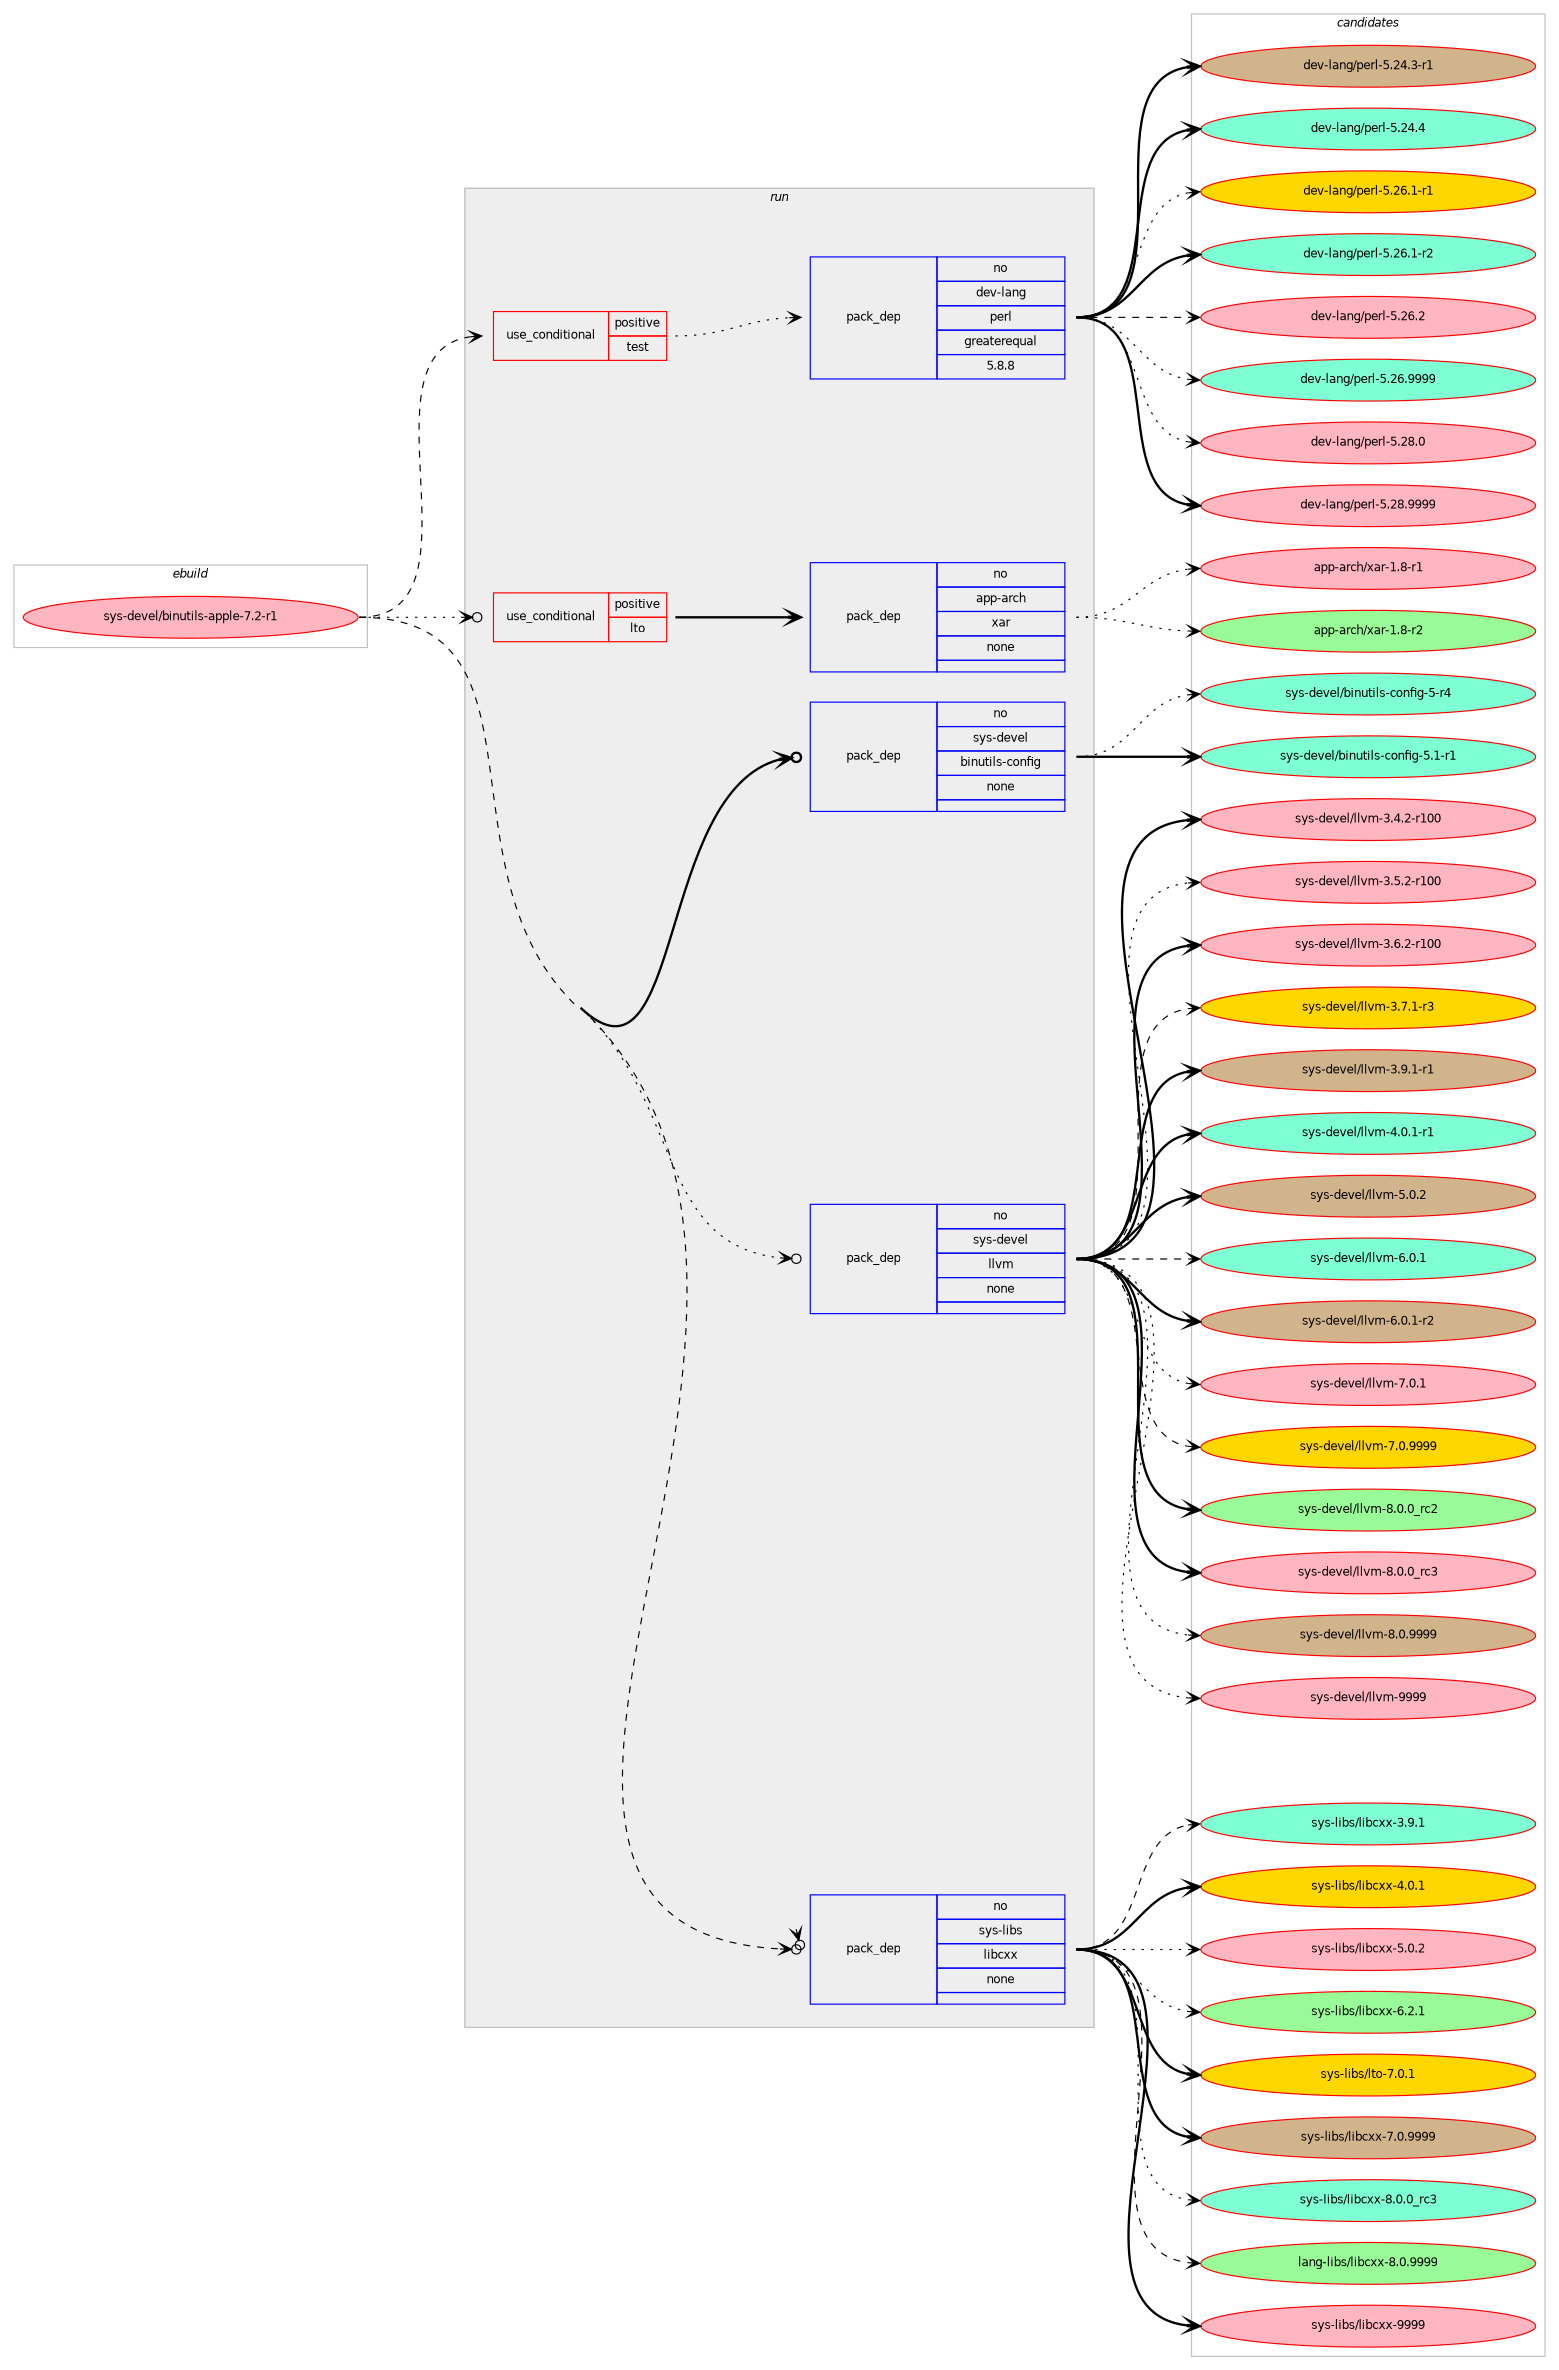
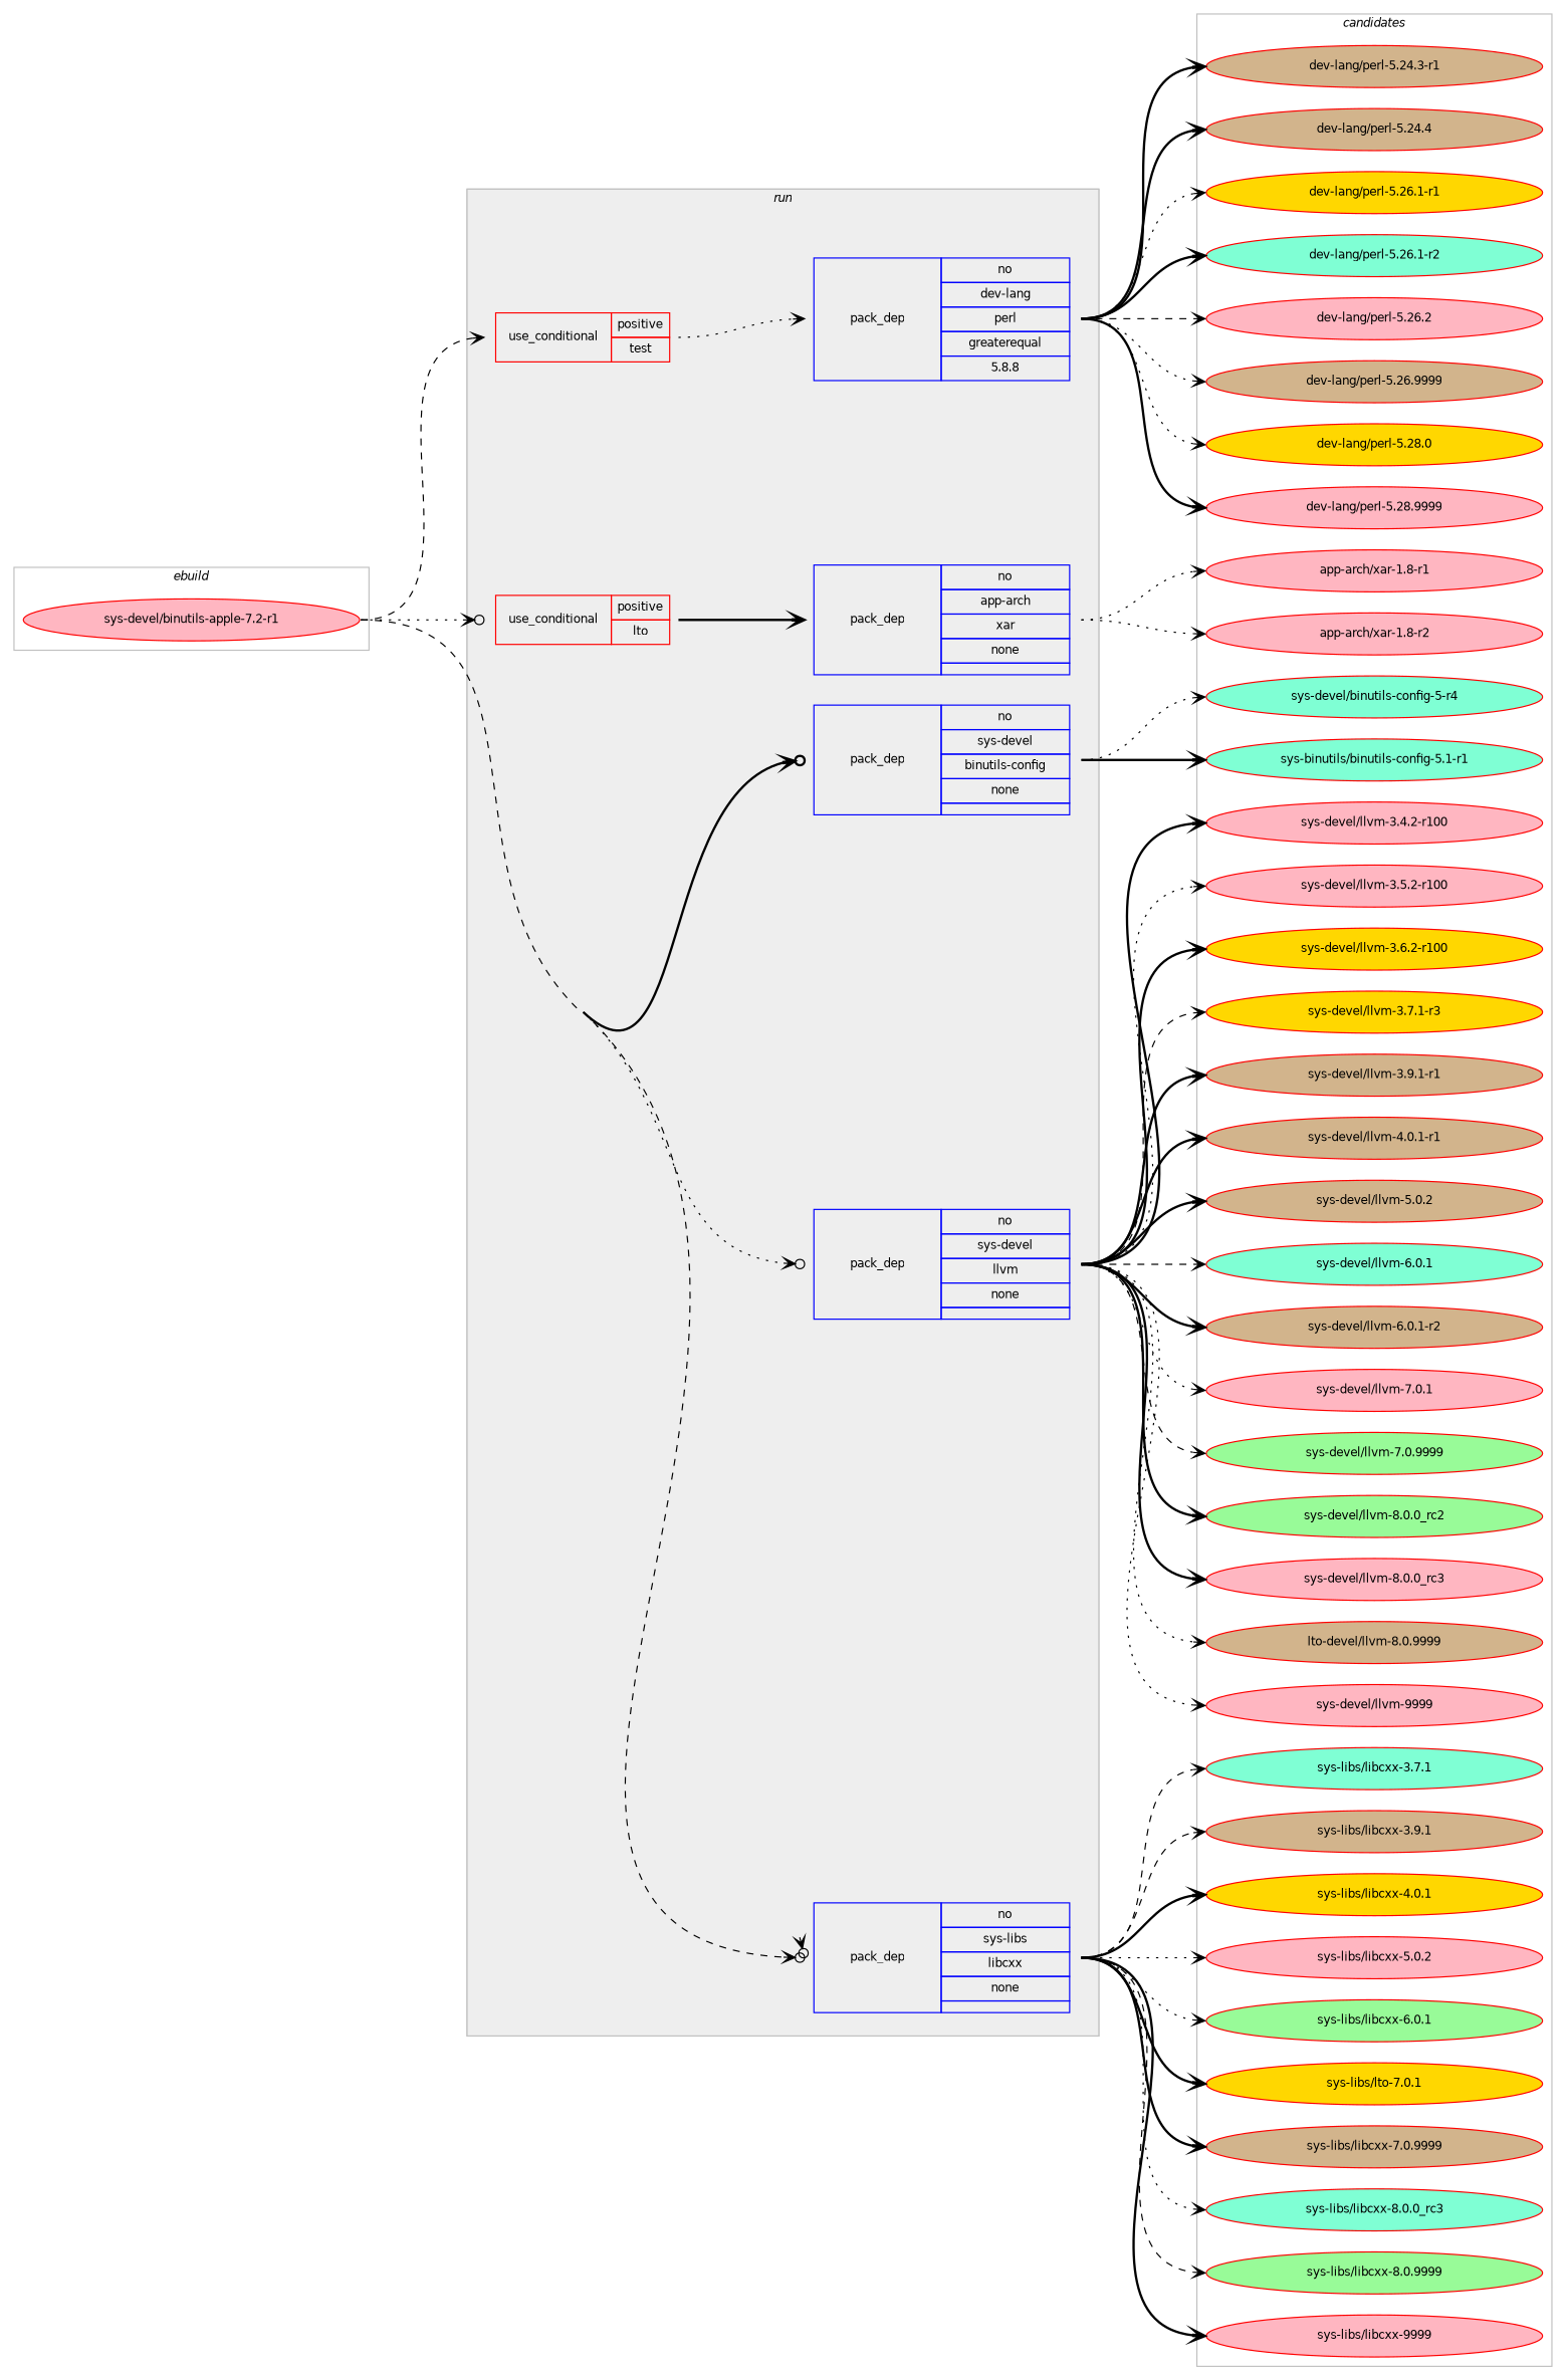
  digraph {
    compound=true
    concentrate=true
    fontname=Helvetica
    fontsize=10
    newrank=true
    rankdir=LR
    ranksep=1.5
    node [color=red fillcolor=lightpink fontname=Helvetica fontsize=10 style=filled]
    edge [arrowhead=vee headport=w style=bold tailport=e weight=100]
    n1 [label="sys-devel/binutils-apple-7.2-r1" width=4]
    n2 [color=blue label=<<TABLE BORDER="0" CELLBORDER="1" CELLSPACING="0" CELLPADDING="4" WIDTH="220"><TR><TD ROWSPAN="6" CELLPADDING="30">pack_dep</TD></TR><TR><TD WIDTH="110">no</TD></TR><TR><TD>dev-lang</TD></TR><TR><TD>perl</TD></TR><TR><TD>greaterequal</TD></TR><TR><TD>5.8.8</TD></TR></TABLE>> shape=none fillcolor="" style=""]
    n3 [label=<<TABLE BORDER="0" CELLBORDER="1" CELLSPACING="0" CELLPADDING="4"><TR><TD ROWSPAN="3" CELLPADDING="10">use_conditional</TD></TR><TR><TD>positive</TD></TR><TR><TD>test</TD></TR></TABLE>> shape=none fillcolor="" style=""]
    n4 [color=blue label=<<TABLE BORDER="0" CELLBORDER="1" CELLSPACING="0" CELLPADDING="4" WIDTH="220"><TR><TD ROWSPAN="6" CELLPADDING="30">pack_dep</TD></TR><TR><TD WIDTH="110">no</TD></TR><TR><TD>app-arch</TD></TR><TR><TD>xar</TD></TR><TR><TD>none</TD></TR><TR><TD></TD></TR></TABLE>> shape=none fillcolor="" style=""]
    n5 [label=<<TABLE BORDER="0" CELLBORDER="1" CELLSPACING="0" CELLPADDING="4"><TR><TD ROWSPAN="3" CELLPADDING="10">use_conditional</TD></TR><TR><TD>positive</TD></TR><TR><TD>lto</TD></TR></TABLE>> shape=none fillcolor="" style=""]
    n6 [color=blue label=<<TABLE BORDER="0" CELLBORDER="1" CELLSPACING="0" CELLPADDING="4" WIDTH="220"><TR><TD ROWSPAN="6" CELLPADDING="30">pack_dep</TD></TR><TR><TD WIDTH="110">no</TD></TR><TR><TD>sys-devel</TD></TR><TR><TD>binutils-config</TD></TR><TR><TD>none</TD></TR><TR><TD></TD></TR></TABLE>> shape=none fillcolor="" style=""]
    n7 [color=blue label=<<TABLE BORDER="0" CELLBORDER="1" CELLSPACING="0" CELLPADDING="4" WIDTH="220"><TR><TD ROWSPAN="6" CELLPADDING="30">pack_dep</TD></TR><TR><TD WIDTH="110">no</TD></TR><TR><TD>sys-devel</TD></TR><TR><TD>llvm</TD></TR><TR><TD>none</TD></TR><TR><TD></TD></TR></TABLE>> shape=none fillcolor="" style=""]
    n8 [color=blue label=<<TABLE BORDER="0" CELLBORDER="1" CELLSPACING="0" CELLPADDING="4" WIDTH="220"><TR><TD ROWSPAN="6" CELLPADDING="30">pack_dep</TD></TR><TR><TD WIDTH="110">no</TD></TR><TR><TD>sys-libs</TD></TR><TR><TD>libcxx</TD></TR><TR><TD>none</TD></TR><TR><TD></TD></TR></TABLE>> shape=none fillcolor="" style=""]
    n9 [fillcolor=tan label="dev-lang/perl-5.24.3-r1" width=4]
-   n10 [fillcolor=aquamarine label="dev-lang/perl-5.24.4" width=4]
+   n10 [fillcolor=tan label="dev-lang/perl-5.24.4" width=4]
    n11 [fillcolor=gold label="dev-lang/perl-5.26.1-r1" width=4]
    n12 [fillcolor=aquamarine label="dev-lang/perl-5.26.1-r2" width=4]
    n13 [label="dev-lang/perl-5.26.2" width=4]
-   n14 [fillcolor=aquamarine label="dev-lang/perl-5.26.9999" width=4]
-   n15 [label="dev-lang/perl-5.28.0" width=4]
+   n14 [fillcolor=tan label="dev-lang/perl-5.26.9999" width=4]
+   n15 [fillcolor=gold label="dev-lang/perl-5.28.0" width=4]
    n16 [label="dev-lang/perl-5.28.9999" width=4]
    n17 [label="app-arch/xar-1.8-r1" width=4]
-   n18 [fillcolor=palegreen label="app-arch/xar-1.8-r2" width=4]
+   n18 [label="app-arch/xar-1.8-r2" width=4]
    n19 [fillcolor=aquamarine label="sys-devel/binutils-config-5-r4" width=4]
-   n20 [fillcolor=aquamarine label="sys-devel/binutils-config-5.1-r1" width=4]
+   n20 [fillcolor=aquamarine label="sys-binutils/binutils-config-5.1-r1" width=4]
    n21 [label="sys-devel/llvm-3.4.2-r100" width=4]
    n22 [label="sys-devel/llvm-3.5.2-r100" width=4]
-   n23 [label="sys-devel/llvm-3.6.2-r100" width=4]
+   n23 [fillcolor=gold label="sys-devel/llvm-3.6.2-r100" width=4]
    n24 [fillcolor=gold label="sys-devel/llvm-3.7.1-r3" width=4]
    n25 [fillcolor=tan label="sys-devel/llvm-3.9.1-r1" width=4]
-   n26 [fillcolor=aquamarine label="sys-devel/llvm-4.0.1-r1" width=4]
+   n26 [fillcolor=tan label="sys-devel/llvm-4.0.1-r1" width=4]
    n27 [fillcolor=tan label="sys-devel/llvm-5.0.2" width=4]
    n28 [fillcolor=aquamarine label="sys-devel/llvm-6.0.1" width=4]
    n29 [fillcolor=tan label="sys-devel/llvm-6.0.1-r2" width=4]
    n30 [label="sys-devel/llvm-7.0.1" width=4]
-   n31 [fillcolor=gold label="sys-devel/llvm-7.0.9999" width=4]
+   n31 [fillcolor=palegreen label="sys-devel/llvm-7.0.9999" width=4]
    n32 [fillcolor=palegreen label="sys-devel/llvm-8.0.0_rc2" width=4]
    n33 [label="sys-devel/llvm-8.0.0_rc3" width=4]
-   n34 [fillcolor=tan label="sys-devel/llvm-8.0.9999" width=4]
+   n34 [fillcolor=tan label="lto-devel/llvm-8.0.9999" width=4]
    n35 [label="sys-devel/llvm-9999" width=4]
-   n37 [fillcolor=aquamarine label="sys-libs/libcxx-3.9.1" width=4]
+   n36 [fillcolor=aquamarine label="sys-libs/libcxx-3.7.1" width=4]
+   n37 [fillcolor=tan label="sys-libs/libcxx-3.9.1" width=4]
    n38 [fillcolor=gold label="sys-libs/libcxx-4.0.1" width=4]
    n39 [label="sys-libs/libcxx-5.0.2" width=4]
-   n40 [fillcolor=palegreen label="sys-libs/libcxx-6.2.1" width=4]
+   n40 [fillcolor=palegreen label="sys-libs/libcxx-6.0.1" width=4]
    n41 [fillcolor=gold label="sys-libs/lto-7.0.1" width=4]
    n42 [fillcolor=tan label="sys-libs/libcxx-7.0.9999" width=4]
    n43 [fillcolor=aquamarine label="sys-libs/libcxx-8.0.0_rc3" width=4]
-   n44 [fillcolor=palegreen label="lang-libs/libcxx-8.0.9999" width=4]
+   n44 [fillcolor=palegreen label="sys-libs/libcxx-8.0.9999" width=4]
    n45 [label="sys-libs/libcxx-9999" width=4]
    subgraph cluster_1 {
      color=gray
      label=<<i>ebuild</i>>
      rank=same
      n1
    }
    subgraph cluster_2 {
      color=gray
      label=<<i>dependencies</i>>
      subgraph cluster_3 {
        color=gray
        fillcolor="#eeeeee"
        label=<<i>compile and run</i>>
        style=filled
        subgraph sub_4 {
          color=gray
          fillcolor="#eeeeee"
          label=<<i>compile and run</i>>
          style=filled
          n5
          subgraph sub_5 {
            color=gray
            fillcolor="#eeeeee"
            label=<<i>compile and run</i>>
            style=filled
            n4
          }
        }
        subgraph sub_6 {
          color=gray
          fillcolor="#eeeeee"
          label=<<i>compile and run</i>>
          style=filled
          n6
        }
        subgraph sub_7 {
          color=gray
          fillcolor="#eeeeee"
          label=<<i>compile and run</i>>
          style=filled
          n7
        }
        subgraph sub_8 {
          color=gray
          fillcolor="#eeeeee"
          label=<<i>compile and run</i>>
          style=filled
          n8
        }
      }
      subgraph cluster_9 {
        color=gray
        fillcolor="#eeeeee"
        label=<<i>compile</i>>
        style=filled
        subgraph sub_10 {
          color=gray
          fillcolor="#eeeeee"
          label=<<i>compile</i>>
          style=filled
          n3
          subgraph sub_11 {
            color=gray
            fillcolor="#eeeeee"
            label=<<i>compile</i>>
            style=filled
            n2
          }
        }
      }
      subgraph cluster_12 {
        color=gray
        fillcolor="#eeeeee"
        label=<<i>run</i>>
        style=filled
      }
    }
    subgraph cluster_13 {
      color=gray
      label=<<i>candidates</i>>
      rank=same
      subgraph sub_14 {
        color=black
        label=<<i>candidates</i>>
        nodesep=1
        rank=same
        n9
        n10
        n11
        n12
        n13
        n14
        n15
        n16
      }
      subgraph sub_15 {
        color=black
        label=<<i>candidates</i>>
        nodesep=1
        rank=same
        n17
        n18
      }
      subgraph sub_16 {
        color=black
        label=<<i>candidates</i>>
        nodesep=1
        rank=same
        n19
        n20
      }
      subgraph sub_17 {
        color=black
        label=<<i>candidates</i>>
        nodesep=1
        rank=same
        n21
        n22
        n23
        n24
        n25
        n26
        n27
        n28
        n29
        n30
        n31
        n32
        n33
        n34
        n35
      }
      subgraph sub_18 {
        color=black
        label=<<i>candidates</i>>
        nodesep=1
        rank=same
+       n36
        n37
        n38
        n39
        n40
        n41
        n42
        n43
        n44
        n45
      }
    }
    n1 -> n3 [style=dashed weight=20]
    n1 -> n5 [arrowhead=odotvee style=dotted weight=20]
    n1 -> n6 [arrowhead=odotvee weight=20]
    n1 -> n7 [arrowhead=odotvee style=dotted weight=20]
    n1 -> n8 [arrowhead=odotvee style=dashed weight=20]
    n2 -> n9
    n2 -> n10
    n2 -> n11 [style=dotted]
    n2 -> n12
    n2 -> n13 [style=dashed]
    n2 -> n14 [style=dotted]
    n2 -> n15 [style=dotted]
    n2 -> n16
    n3 -> n2 [style=dotted weight=20]
    n4 -> n17 [style=dotted]
    n4 -> n18 [style=dotted]
    n5 -> n4 [weight=20]
    n6 -> n19 [style=dotted]
    n6 -> n20
    n7 -> n21
    n7 -> n22 [style=dotted]
    n7 -> n23
    n7 -> n24 [style=dashed]
    n7 -> n25
    n7 -> n26
    n7 -> n27
    n7 -> n28 [style=dashed]
    n7 -> n29
    n7 -> n30 [style=dotted]
    n7 -> n31 [style=dashed]
    n7 -> n32
    n7 -> n33
    n7 -> n34 [style=dotted]
    n7 -> n35 [style=dotted]
+   n8 -> n36 [style=dashed]
    n8 -> n37 [style=dashed]
    n8 -> n38
    n8 -> n39 [style=dotted]
    n8 -> n40 [style=dotted]
    n8 -> n41
    n8 -> n42
    n8 -> n43 [style=dotted]
    n8 -> n44 [style=dashed]
    n8 -> n45
  }
